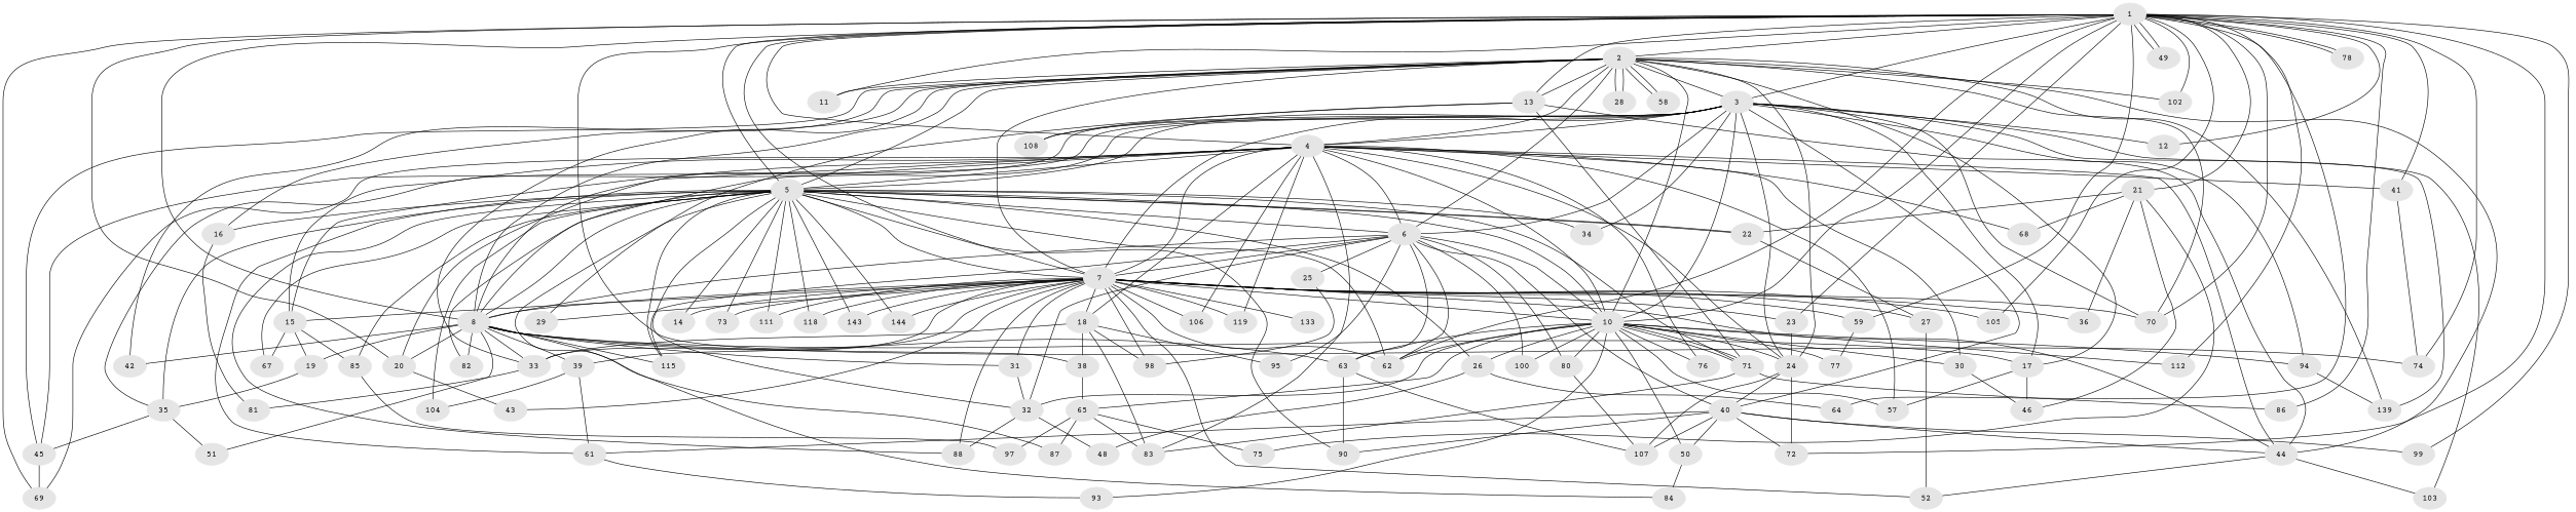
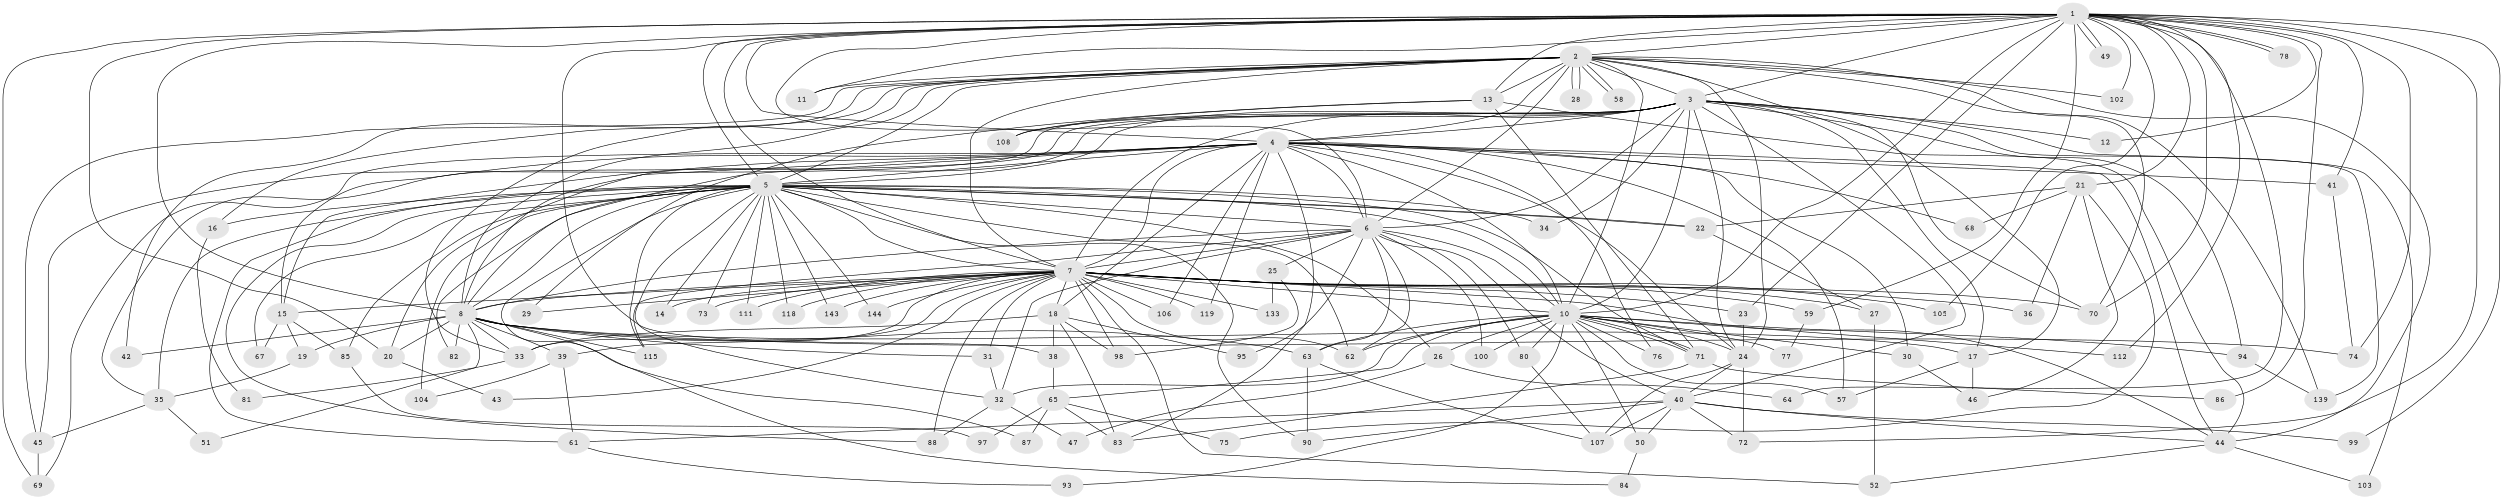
  graph {
    fontname="Courier Prime"
    node [color=gray90 fontname="Courier Prime" style=filled]
    edge [fontname="Courier Prime"]
    1
    2
    3
    4
    5
    6
    7 [super="+9"]
    8 [super="+113"]
    10
    11
    12
    13
    20 [super="+53"]
    21
    23
    38 [super="+127"]
    41
    49
    59
    64
    69 [super="+136"]
    70 [super="+129"]
    72 [super="+110"]
    74 [super="+145"]
    78
    86
    99
    102
    105 [super="+121"]
    112
    16
    17 [super="+120"]
    24 [super="+37+134+55"]
    28
    33 [super="+132+56"]
    42
    44 [super="+60+54+79"]
    45 [super="+91"]
    58
    139 [super="+146"]
    15 [super="+126"]
    34
    40
    94
    103
    108
    18
    30
    35 [super="+116"]
    57
    68
    76
    83
    106
    119
    14
    22 [super="+138"]
    26
    32 [super="+66"]
    61
    62 [super="+141+89"]
    67
    71 [super="+92"]
    73
    82
    84
    85
    88 [super="+131"]
    90
    104 [super="+124"]
    111
    115 [super="+123"]
    118
    143
    144
    25
    63 [super="+117"]
    80
    95
    100
    27
    29
    31
    36
    39 [super="+101"]
    43
    52 [super="+114"]
    133
    98
    19
    51
    87
    65 [super="+96"]
    50
    77
    93
    46 [super="+47"]
    75
    81
    107 [super="+137+109"]
    97
-   48
+   48 [label=47]
    1 -- 2
    1 -- 3
    1 -- 4
    1 -- 5
-   1 -- 62
+   1 -- 6
    1 -- 7 [weight=2]
    1 -- 8
    1 -- 10
    1 -- 11
    1 -- 12
    1 -- 13
    1 -- 20
    1 -- 21
    1 -- 23
    1 -- 38
    1 -- 41
    1 -- 49
    1 -- 49
    1 -- 59
    1 -- 64
    1 -- 69
    1 -- 70
    1 -- 72
    1 -- 74
    1 -- 78
    1 -- 78
    1 -- 86
    1 -- 99
    1 -- 102
    1 -- 105
    1 -- 112
    2 -- 3
    2 -- 4
    2 -- 5
    2 -- 6
    2 -- 7 [weight=2]
    2 -- 8
    2 -- 10
    2 -- 11
    2 -- 13
    2 -- 70
    2 -- 102
    2 -- 16
    2 -- 17
    2 -- 24
    2 -- 28
    2 -- 28
    2 -- 33
    2 -- 42
    2 -- 44 [weight=2]
    2 -- 45
    2 -- 58
    2 -- 58
    2 -- 139
    3 -- 4
    3 -- 5
    3 -- 6
    3 -- 7 [weight=2]
    3 -- 8
    3 -- 10
    3 -- 12
    3 -- 70
    3 -- 17
    3 -- 24
    3 -- 45
    3 -- 139
    3 -- 15
    3 -- 34
    3 -- 40
    3 -- 94
    3 -- 103
    3 -- 108
    4 -- 5
    4 -- 6
    4 -- 7 [weight=2]
    4 -- 8
    4 -- 10
    4 -- 20
    4 -- 41
    4 -- 69
    4 -- 24
    4 -- 44
    4 -- 15
    4 -- 18
    4 -- 30
    4 -- 35
    4 -- 57
    4 -- 68
    4 -- 76
    4 -- 83
    4 -- 106
    4 -- 119
    5 -- 6
    5 -- 7 [weight=2]
    5 -- 8
    5 -- 10
    5 -- 16
    5 -- 34
    5 -- 35
    5 -- 14
    5 -- 22
    5 -- 22
    5 -- 26
    5 -- 32
    5 -- 61
    5 -- 62
    5 -- 67
    5 -- 71
    5 -- 73
    5 -- 82
    5 -- 84
    5 -- 85
    5 -- 88
    5 -- 90
    5 -- 104 [weight=2]
    5 -- 111
    5 -- 115
    5 -- 118
    5 -- 143
    5 -- 144
    6 -- 7 [weight=2]
    6 -- 8
    6 -- 10
    6 -- 40
    6 -- 32
    6 -- 62
    6 -- 115
    6 -- 25
    6 -- 63
    6 -- 80
    6 -- 95
    6 -- 100
    7 -- 8 [weight=2]
    7 -- 10 [weight=2]
    7 -- 23
    7 -- 59
    7 -- 70
    7 -- 105 [weight=2]
    7 -- 33
    7 -- 44
    7 -- 15
    7 -- 18
    7 -- 106
    7 -- 119
    7 -- 14
    7 -- 62
    7 -- 73
    7 -- 88
    7 -- 111
    7 -- 118
    7 -- 143
    7 -- 144
    7 -- 27
    7 -- 29
    7 -- 31
    7 -- 36
    7 -- 39
    7 -- 43
    7 -- 52
    7 -- 133
    7 -- 98
    8 -- 20
    8 -- 74
    8 -- 17
    8 -- 33
    8 -- 42
    8 -- 82
    8 -- 115
    8 -- 63
    8 -- 31
    8 -- 39
    8 -- 19
    8 -- 51
    8 -- 87
    10 -- 112
    10 -- 24
    10 -- 94
    10 -- 30
    10 -- 57
    10 -- 76
    10 -- 26
    10 -- 32
    10 -- 62
    10 -- 71
    10 -- 71
    10 -- 63
    10 -- 80
    10 -- 100
    10 -- 65
    10 -- 50
    10 -- 77
    10 -- 93
    13 -- 44
    13 -- 108
    13 -- 71
    13 -- 29
    20 -- 43
    21 -- 68
    21 -- 22
    21 -- 36
    21 -- 46
    21 -- 75
    23 -- 24
    38 -- 65
    41 -- 74
    59 -- 77
    16 -- 81
    17 -- 57
    17 -- 46
    24 -- 72
    24 -- 40
    24 -- 107
    33 -- 81
    44 -- 103
    44 -- 52
    45 -- 69
    15 -- 67
    15 -- 85
    15 -- 19
    40 -- 72
    40 -- 99
    40 -- 44
    40 -- 61
    40 -- 90
    40 -- 50
    40 -- 107
    94 -- 139
    18 -- 38
    18 -- 33
    18 -- 83
    18 -- 95
    18 -- 98
    30 -- 46
    35 -- 45
    35 -- 51
    22 -- 27
    26 -- 64
    26 -- 48
    32 -- 88
    32 -- 48
    61 -- 93
    71 -- 86
    71 -- 83
    85 -- 97
+   25 -- 133
    25 -- 98
    63 -- 90
    63 -- 107
    80 -- 107
    27 -- 52
    31 -- 32
    39 -- 61
    39 -- 104
    19 -- 35
    65 -- 83
    65 -- 87
    65 -- 75
    65 -- 97
    50 -- 84
  }
